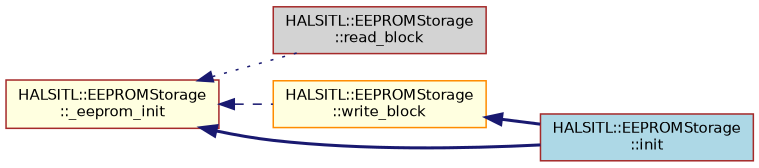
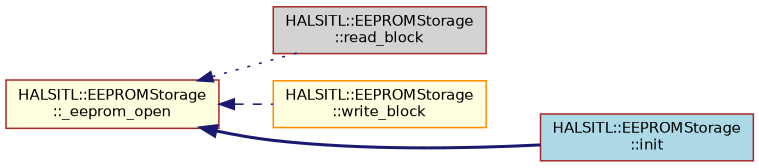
  digraph {
    rankdir=LR
    node [color=brown fillcolor=lightyellow fontname=Helvetica fontsize=10 shape=record style=filled]
    edge [color=midnightblue dir=back fontname=Helvetica fontsize=10 labelfontname=Helvetica labelfontsize=10 style=bold]
-   n1 [fontcolor=black height=0.2 label="HALSITL::EEPROMStorage\l::_eeprom_init" width=0.4]
+   n1 [fontcolor=black height=0.2 label="HALSITL::EEPROMStorage\l::_eeprom_open" width=0.4]
    n2 [fillcolor=lightgrey height=0.2 label="HALSITL::EEPROMStorage\l::read_block" width=0.4]
    n3 [color=darkorange height=0.2 label="HALSITL::EEPROMStorage\l::write_block" width=0.4]
    n4 [fillcolor=lightblue height=0.2 label="HALSITL::EEPROMStorage\l::init" width=0.4]
    n1 -> n2 [style=dotted]
    n1 -> n3 [style=dashed]
    n1 -> n4
-   n3 -> n4
  }
